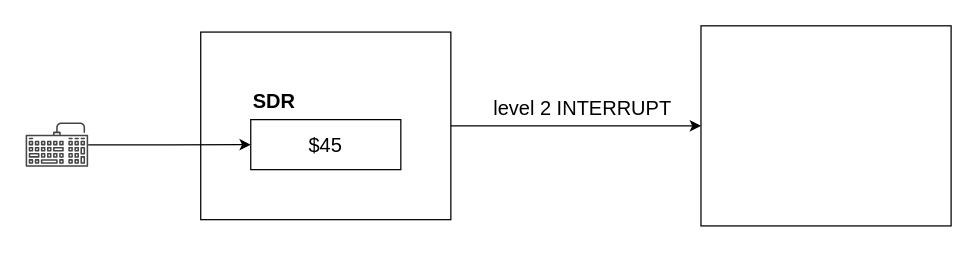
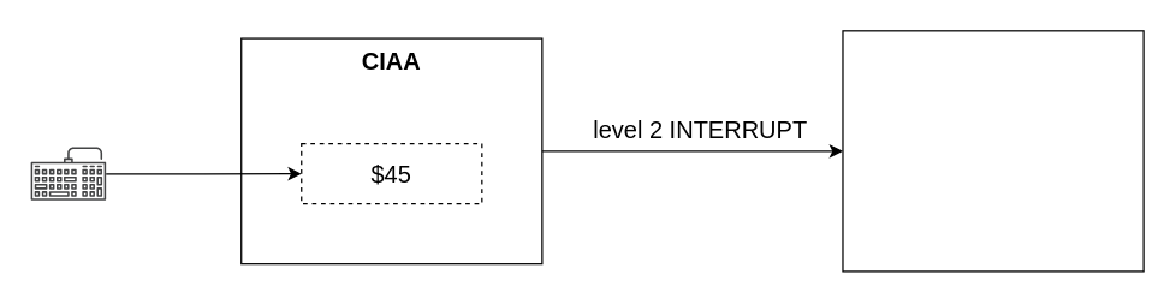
  <mxCell id="0" />
  <mxCell id="1" parent="0" />
  <mxCell id="2" style="edgeStyle=orthogonalEdgeStyle;rounded=0;orthogonalLoop=1;jettySize=auto;html=1;entryX=0;entryY=0.5;entryDx=0;entryDy=0;" edge="1" parent="1" source="4" target="10"><mxGeometry relative="1" as="geometry" /></mxCell>
  <mxCell id="3" value="&lt;font style=&quot;font-size: 16px;&quot;&gt;level 2 INTERRUPT&lt;/font&gt;" style="edgeLabel;html=1;align=center;verticalAlign=middle;resizable=0;points=[];" vertex="1" connectable="0" parent="2"><mxGeometry x="0.037" y="-2" relative="1" as="geometry"><mxPoint y="-17" as="offset" /></mxGeometry></mxCell>
  <mxCell id="4" value="" style="rounded=0;whiteSpace=wrap;html=1;" vertex="1" parent="1"><mxGeometry x="160" y="25" width="200" height="150" as="geometry" /></mxCell>
  <mxCell id="5" style="edgeStyle=orthogonalEdgeStyle;rounded=0;orthogonalLoop=1;jettySize=auto;html=1;entryX=0;entryY=0.5;entryDx=0;entryDy=0;" edge="1" parent="1" source="6" target="7"><mxGeometry relative="1" as="geometry" /></mxCell>
  <mxCell id="6" value="" style="sketch=0;pointerEvents=1;shadow=0;dashed=0;html=1;strokeColor=none;fillColor=#434445;aspect=fixed;labelPosition=center;verticalLabelPosition=bottom;verticalAlign=top;align=center;outlineConnect=0;shape=mxgraph.vvd.keyboard;" vertex="1" parent="1"><mxGeometry x="20" y="97.25" width="50" height="35.5" as="geometry" /></mxCell>
- <mxCell id="7" value="$45" style="rounded=0;whiteSpace=wrap;html=1;fontSize=16;" vertex="1" parent="1"><mxGeometry x="200" y="95" width="120" height="40" as="geometry" /></mxCell>
- <mxCell id="8" value="&lt;b&gt;SDR&lt;/b&gt;" style="text;html=1;align=left;verticalAlign=middle;whiteSpace=wrap;rounded=0;fontSize=16;" vertex="1" parent="1"><mxGeometry x="200" y="65" width="120" height="30" as="geometry" /></mxCell>
+ <mxCell id="7" value="$45" style="rounded=0;whiteSpace=wrap;html=1;fontSize=16;dashed=1;" vertex="1" parent="1"><mxGeometry x="200" y="95" width="120" height="40" as="geometry" /></mxCell>
+ <mxCell id="9" value="&lt;b&gt;&lt;font style=&quot;font-size: 16px;&quot;&gt;CIAA&lt;/font&gt;&lt;/b&gt;" style="text;html=1;align=center;verticalAlign=middle;whiteSpace=wrap;rounded=0;" vertex="1" parent="1"><mxGeometry x="160" y="25" width="200" height="30" as="geometry" /></mxCell>
  <mxCell id="10" value="" style="rounded=0;whiteSpace=wrap;html=1;" vertex="1" parent="1"><mxGeometry x="560" y="20" width="200" height="160" as="geometry" /></mxCell>
